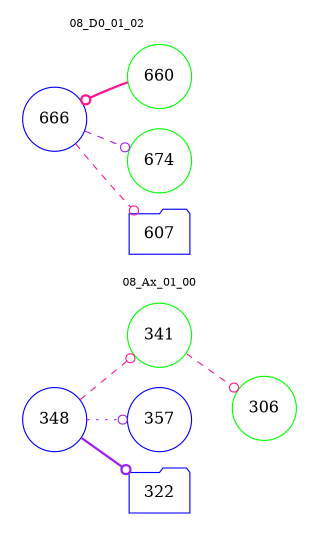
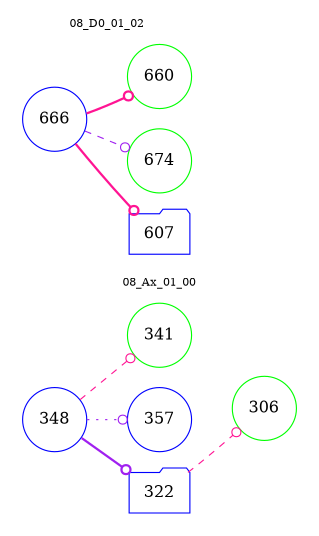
  digraph {
    rankdir=LR
    node [color=blue shape=circle]
    edge [arrowhead=odot color=deeppink style=bold]
    n1 [label=348]
    n2 [label=322 shape=folder]
    n3 [label=357]
    n4 [color=green label=341]
    n5 [color=green label=306]
    n6 [label=666]
    n7 [label=607 shape=folder]
    n8 [color=green label=674]
    n9 [color=green label=660]
    subgraph cluster_1 {
      color=white
      fontsize=10
      label="08_Ax_01_00"
      n1
      n2
      n3
      n4
      n5
    }
    subgraph cluster_2 {
      color=white
      fontsize=10
      label="08_D0_01_02"
      n6
      n7
      n8
      n9
    }
    n1 -> n2 [color=purple]
    n1 -> n3 [color=purple style=dotted]
    n1 -> n4 [style=dashed]
-   n4 -> n5 [style=dashed]
-   n6 -> n7 [style=dashed]
+   n2 -> n5 [style=dashed]
+   n6 -> n7
    n6 -> n8 [color=purple style=dashed]
-   n9 -> n6
+   n6 -> n9
  }
